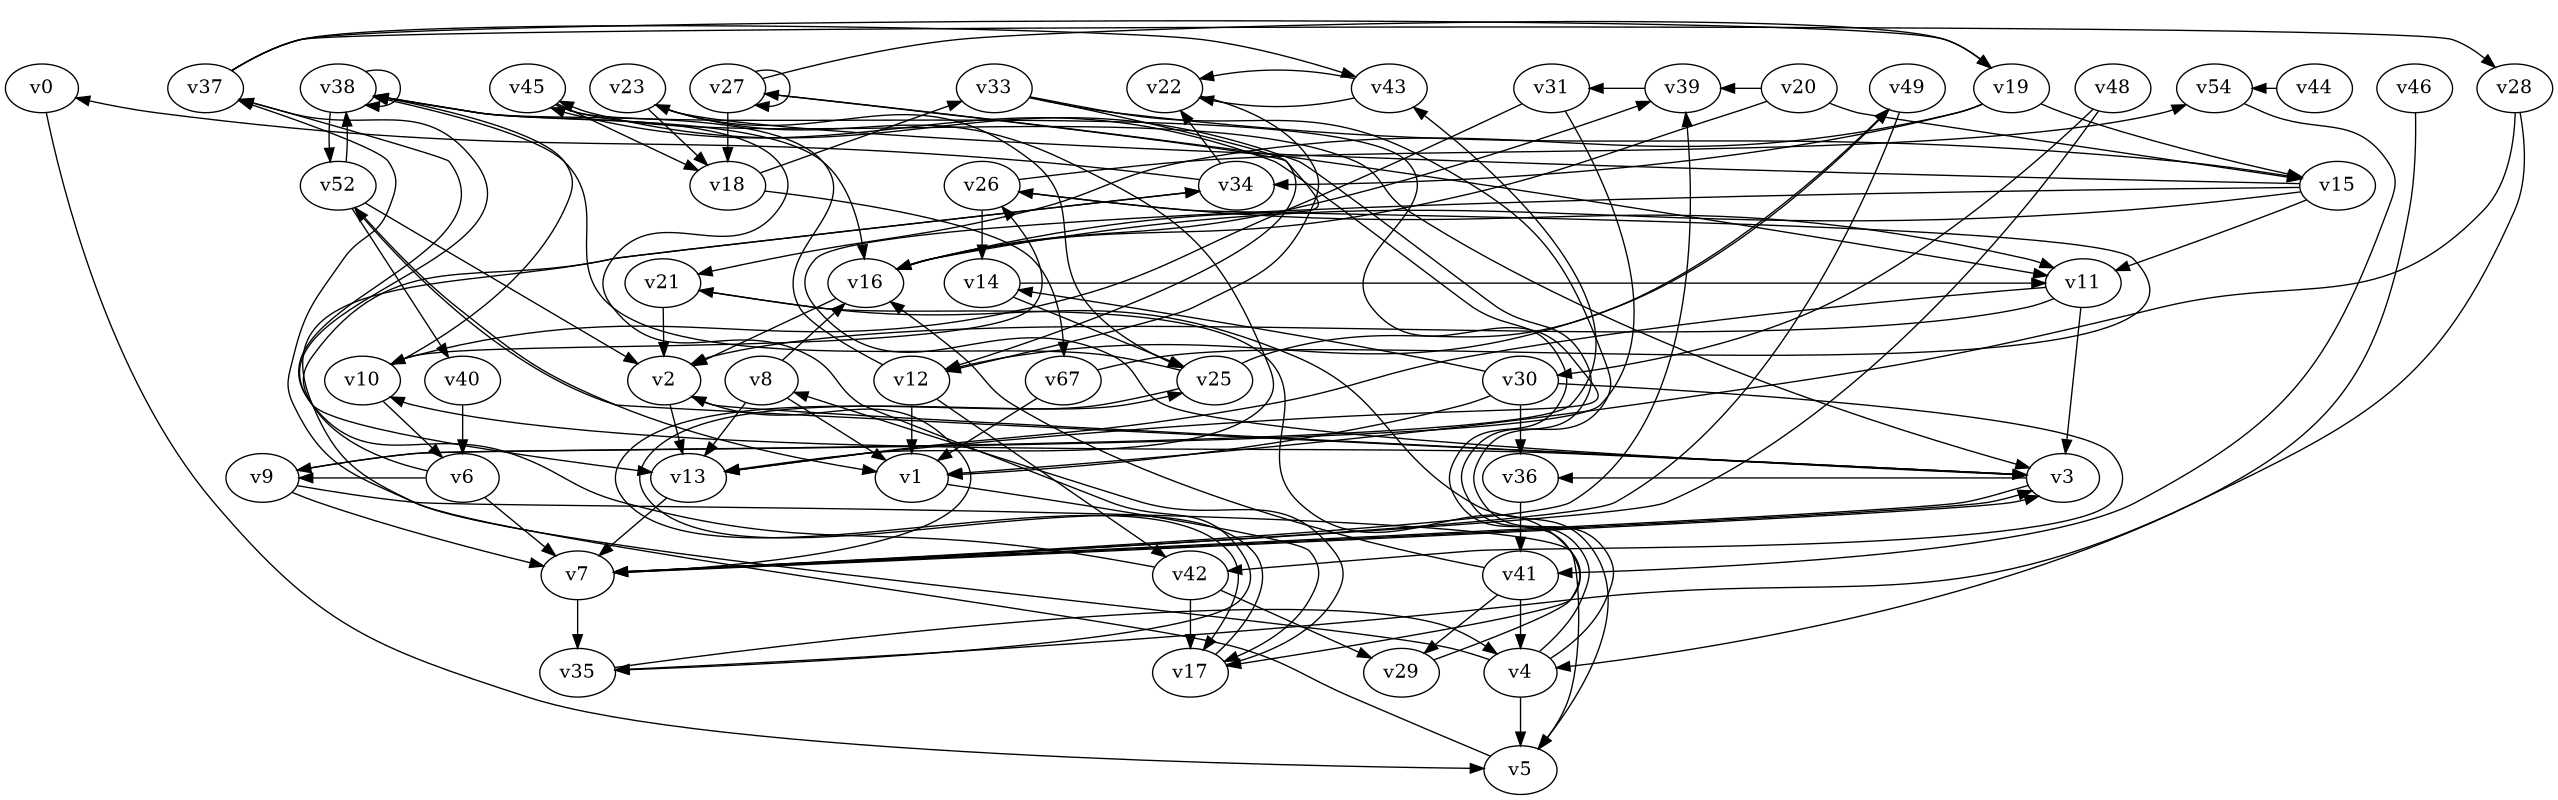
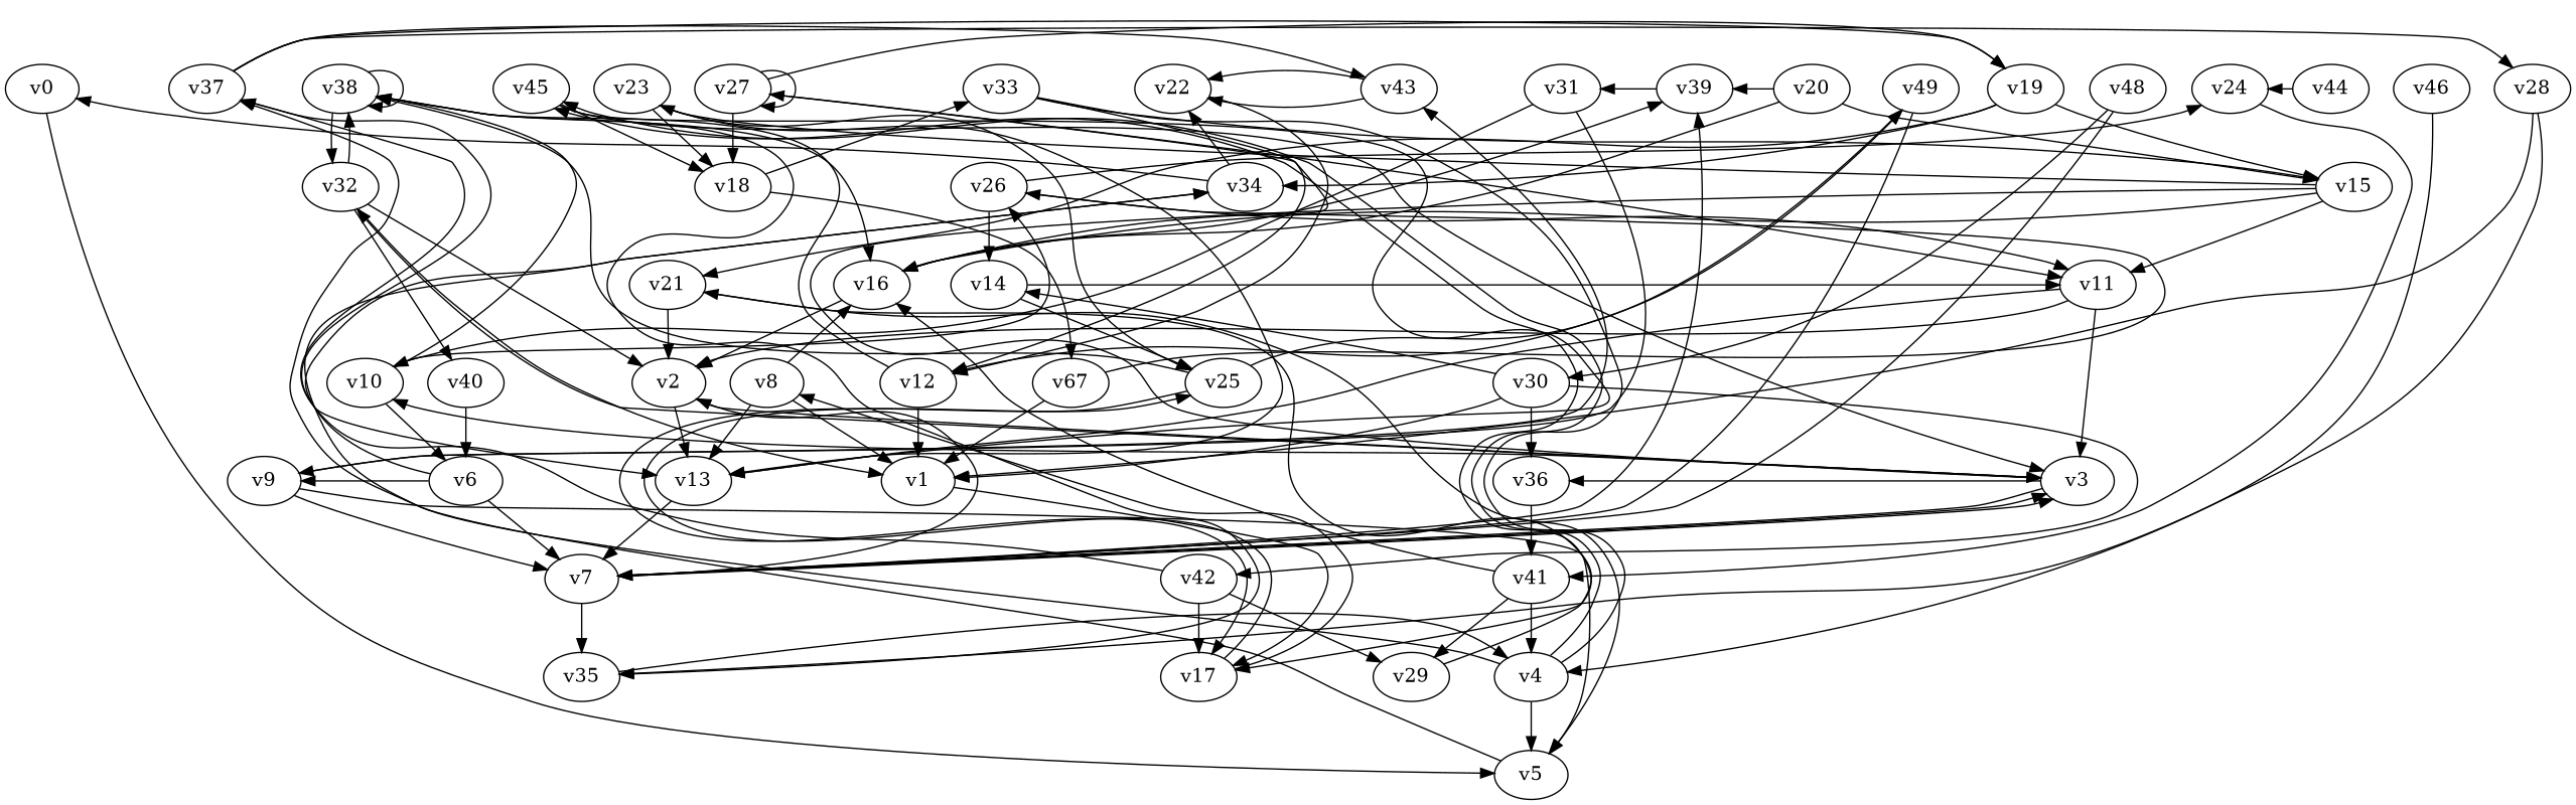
  digraph {
    node [player=0]
    v0
    v5
    v37
    v1 [player=1]
    v17 [player=1]
    v8 [player=1]
    v25 [player=1]
    v3 [player=1]
    v2
    v13
    v7 [player=1]
    v10
-   v32 [label=v52]
+   v32
    v36
    v35
    v39 [player=1]
    v6
    v26 [player=1]
    v38 [player=1]
    v40
    v41 [player=1]
    v4 [player=1]
    v34
    v45 [player=1]
    v22
    v18
    v43 [player=1]
    v19
    v28
    v9
    v31
    v16 [player=1]
    v27 [player=1]
    v11
    v14
-   v24 [player=1 label=v54]
+   v24 [player=1]
    v12
    v42
    v49
    v29 [player=1]
    v15
    v23 [player=1]
    v33 [player=1]
    n44 [label=v67 player=1]
    v21
    v20
    v30 [player=1]
    v44
    v46
    v48
    v0 -> v5 [constraint="time == 15"]
    v5 -> v37 [constraint="time == 19"]
    v37 -> v13 [constraint="time >= 10"]
    v37 -> v43 [constraint="time >= 6"]
    v37 -> v19 [constraint="time % 6 == 3"]
    v37 -> v28 [constraint="time % 5 == 3"]
    v1 -> v17 [constraint="time % 6 == 1"]
    v17 -> v8 [constraint="time >= 11"]
    v17 -> v25 [constraint="time == 3"]
    v8 -> v1
    v8 -> v13
    v8 -> v16 [constraint="time == 0"]
    v25 -> v17 [constraint="time >= 2"]
    v25 -> v38 [constraint="time % 5 == 1"]
    v25 -> v49 [constraint="time % 3 == 1"]
    v3 -> v7
    v3 -> v10 [constraint="time % 2 == 1"]
    v3 -> v32 [constraint="time == 17"]
    v3 -> v36 [constraint="time == 15"]
    v2 -> v3 [constraint="time % 3 == 0"]
    v2 -> v13
    v13 -> v7
    v7 -> v3 [constraint="time % 3 == 0"]
    v7 -> v3 [constraint="time == 15"]
    v7 -> v2 [constraint="time % 2 == 0"]
    v7 -> v35
    v7 -> v39 [constraint="time == 0"]
    v10 -> v6
    v10 -> v26 [constraint="time == 4"]
    v10 -> v38 [constraint="time % 5 == 0"]
    v32 -> v1 [constraint="time >= 10"]
    v32 -> v2 [constraint="time == 3"]
    v32 -> v38 [constraint="time % 6 == 3"]
    v32 -> v40 [constraint="time % 4 == 0"]
    v36 -> v41
    v35 -> v4 [constraint="time >= 12"]
    v39 -> v31 [constraint="time >= 13"]
    v6 -> v7
    v6 -> v34 [constraint="time <= 7"]
    v6 -> v9 [constraint="time % 2 == 1"]
    v26 -> v11
    v26 -> v14
    v26 -> v24 [constraint="(time % 3 == 1) || (time % 3 == 1)"]
    v38 -> v32
    v38 -> v35 [constraint="time >= 2"]
    v38 -> v38 [constraint="time == 18"]
    v38 -> v16 [constraint="time == 6"]
    v40 -> v6
    v41 -> v4
    v41 -> v16 [constraint="time % 6 == 4"]
    v41 -> v29
    v4 -> v5
    v4 -> v34 [constraint="time <= 13"]
    v4 -> v45 [constraint="time % 4 == 0"]
    v4 -> v45 [constraint="time >= 5"]
    v34 -> v0 [constraint="time % 4 == 3"]
    v34 -> v22 [constraint="time >= 14"]
    v45 -> v3 [constraint="time == 6"]
    v45 -> v13 [constraint="time >= 5"]
    v45 -> v18
    v22 -> v12 [constraint="time == 10"]
    v18 -> v33 [constraint="time % 2 == 1"]
    v18 -> n44 [constraint="time <= 19"]
    v43 -> v22 [constraint="time % 6 == 2"]
    v43 -> v22 [constraint="time == 13"]
    v19 -> v34
    v19 -> v15
    v19 -> v21 [constraint="time % 2 == 0"]
    v28 -> v1 [constraint="time >= 9"]
    v28 -> v35 [constraint="time % 6 == 1"]
    v9 -> v5 [constraint="time == 2"]
    v9 -> v7
    v9 -> v43 [constraint="time <= 19"]
    v31 -> v10 [constraint="time == 1"]
    v31 -> v9 [constraint="time % 5 == 1"]
    v16 -> v2
    v16 -> v39 [constraint="time >= 8"]
    v16 -> v27 [constraint="time <= 18"]
    v27 -> v18
    v27 -> v19 [constraint="time % 4 == 3"]
    v27 -> v27 [constraint="time <= 5"]
    v27 -> v11 [constraint="time == 16"]
    v11 -> v3
    v11 -> v2
    v11 -> v13 [constraint="time >= 9"]
    v14 -> v25
    v14 -> v11 [constraint="time >= 7"]
    v24 -> v41 [constraint="time <= 14"]
    v12 -> v1
    v12 -> v38 [constraint="time == 14"]
-   v12 -> v42 [constraint="time >= 13"]
    v12 -> v49 [constraint="time >= 2"]
    v42 -> v37 [constraint="time % 6 == 4"]
    v42 -> v17
    v42 -> v29
    v49 -> v7 [constraint="time == 5"]
    v29 -> v21 [constraint="time <= 23"]
    v15 -> v3 [constraint="time == 7"]
    v15 -> v16 [constraint="time == 3"]
    v15 -> v11
    v15 -> v23 [constraint="time % 6 == 4"]
    v23 -> v25 [constraint="(time >= 8) && (time <= 20)"]
    v23 -> v13 [constraint="time % 3 == 1"]
    v23 -> v18 [constraint="time == 5"]
    v33 -> v17 [constraint="time == 6"]
    v33 -> v12 [constraint="time >= 6"]
    v33 -> v15 [constraint="time >= 12"]
    n44 -> v1
    n44 -> v26 [constraint="time % 2 == 1"]
    v21 -> v5 [constraint="(time >= 5) && (time <= 20)"]
    v21 -> v2
    v20 -> v39 [constraint="time >= 4"]
    v20 -> v16 [constraint="(time % 4 == 0) || (time % 3 == 2)"]
    v20 -> v15 [constraint="time % 2 == 1"]
    v30 -> v1
    v30 -> v36
    v30 -> v14 [constraint="time % 4 == 0"]
    v30 -> v42 [constraint="time == 4"]
    v44 -> v24 [constraint="time == 4"]
    v46 -> v4 [constraint="time <= 9"]
    v48 -> v7 [constraint="time == 11"]
    v48 -> v30 [constraint="time <= 18"]
  }
